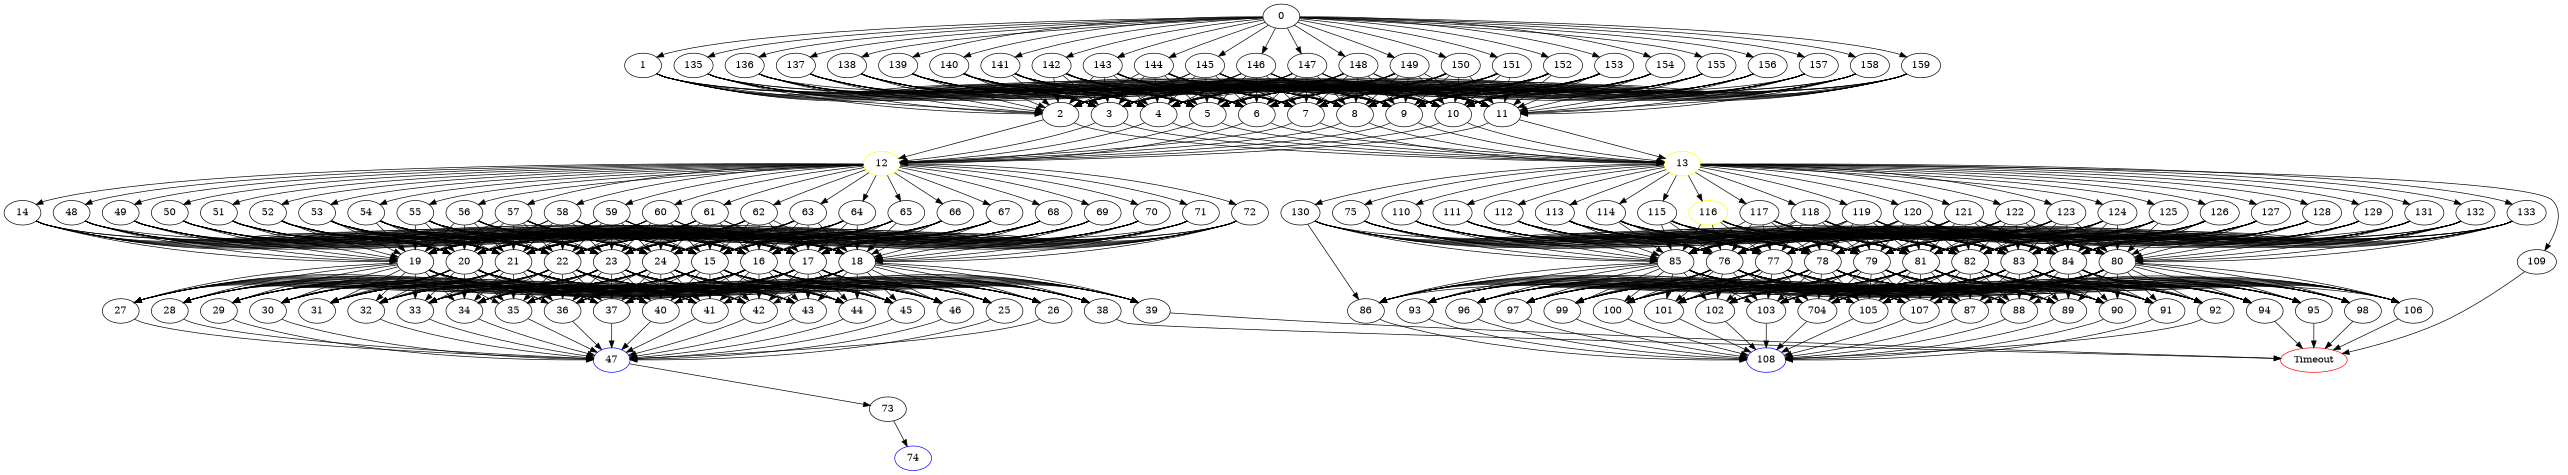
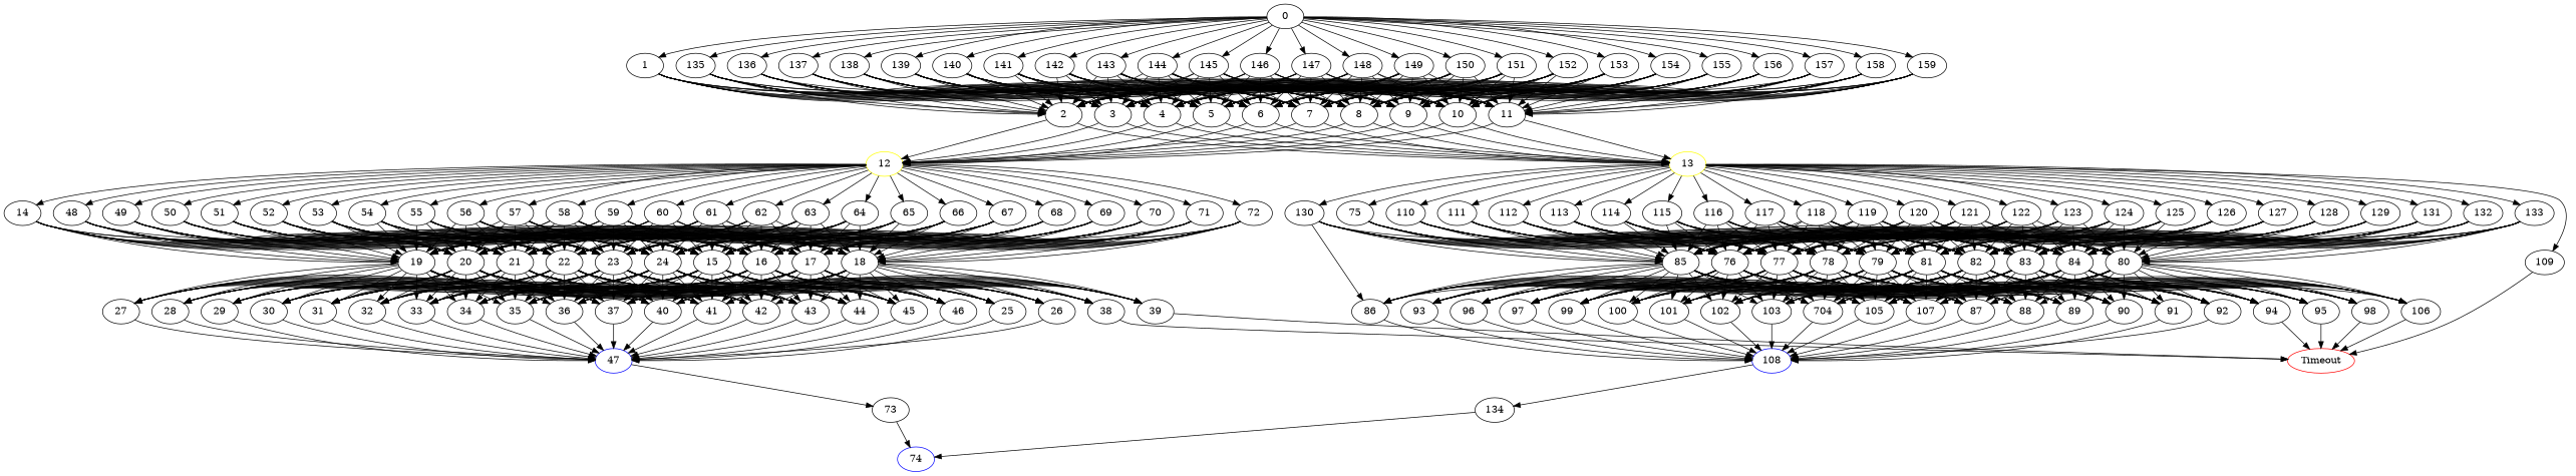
  digraph {
    0
    1
    135
    136
    137
    138
    139
    140
    141
    142
    143
    144
    145
    146
    147
    148
    149
    150
    151
    152
    153
    154
    155
    156
    157
    158
    159
    2
    3
    4
    5
    6
    7
    8
    9
    10
    11
    12 [color=yellow]
    13 [color=yellow]
    14
    48
    49
    50
    51
    52
    53
    54
    55
    56
    57
    58
    59
    60
    61
    62
    63
    64
    65
    66
    67
    68
    69
    70
    71
    72
    75
    109
    110
    111
    112
    113
    114
    115
-   116 [color=yellow]
+   116
    117
    118
    119
    120
    121
    122
    123
    124
    125
    126
    127
    128
    129
    130
    131
    132
    133
    15
    16
    17
    18
    19
    20
    21
    22
    23
    24
    76
    77
    78
    79
    81
    82
    83
    84
    85
    Timeout [color=red]
    80
    86
    25
    26
    27
    28
    29
    30
    31
    32
    33
    34
    35
    36
    37
    38
    39
    40
    41
    42
    43
    44
    45
    46
    87
    88
    89
    90
    91
    92
    93
    94
    95
    96
    97
    98
    99
    100
    101
    102
    103
    n153 [label=704]
    105
    106
    107
    47 [color=blue]
    73
    74 [color=blue]
    108 [color=blue]
+   134
    0 -> 1
    0 -> 135
    0 -> 136
    0 -> 137
    0 -> 138
    0 -> 139
    0 -> 140
    0 -> 141
    0 -> 142
    0 -> 143
    0 -> 144
    0 -> 145
    0 -> 146
    0 -> 147
    0 -> 148
    0 -> 149
    0 -> 150
    0 -> 151
    0 -> 152
    0 -> 153
    0 -> 154
    0 -> 155
    0 -> 156
    0 -> 157
    0 -> 158
    0 -> 159
    1 -> 2
    1 -> 3
    1 -> 4
    1 -> 5
    1 -> 6
    1 -> 7
    1 -> 8
    1 -> 9
    1 -> 10
    1 -> 11
    135 -> 2
    135 -> 3
    135 -> 4
    135 -> 5
    135 -> 6
    135 -> 7
    135 -> 8
    135 -> 9
    135 -> 10
    135 -> 11
    136 -> 2
    136 -> 3
    136 -> 4
    136 -> 5
    136 -> 6
    136 -> 7
    136 -> 8
    136 -> 9
    136 -> 10
    136 -> 11
    137 -> 2
    137 -> 3
    137 -> 4
    137 -> 5
    137 -> 6
    137 -> 7
    137 -> 8
    137 -> 9
    137 -> 10
    137 -> 11
    138 -> 2
    138 -> 3
    138 -> 4
    138 -> 5
    138 -> 6
    138 -> 7
    138 -> 8
    138 -> 9
    138 -> 10
    138 -> 11
    139 -> 2
    139 -> 3
    139 -> 4
    139 -> 5
    139 -> 6
    139 -> 7
    139 -> 8
    139 -> 9
    139 -> 10
    139 -> 11
    140 -> 2
    140 -> 3
    140 -> 4
    140 -> 5
    140 -> 6
    140 -> 7
    140 -> 8
    140 -> 9
    140 -> 10
    140 -> 11
    141 -> 2
    141 -> 3
    141 -> 4
    141 -> 5
    141 -> 6
    141 -> 7
    141 -> 8
    141 -> 9
    141 -> 10
    141 -> 11
    142 -> 2
    142 -> 3
    142 -> 4
    142 -> 5
    142 -> 6
    142 -> 7
    142 -> 8
    142 -> 9
    142 -> 10
    142 -> 11
    143 -> 2
    143 -> 3
    143 -> 4
    143 -> 5
    143 -> 6
    143 -> 7
    143 -> 8
    143 -> 9
    143 -> 10
    143 -> 11
    144 -> 2
    144 -> 3
    144 -> 4
    144 -> 5
    144 -> 6
    144 -> 7
    144 -> 8
    144 -> 9
    144 -> 10
    144 -> 11
    145 -> 2
    145 -> 3
    145 -> 4
    145 -> 5
    145 -> 6
    145 -> 7
    145 -> 8
    145 -> 9
    145 -> 10
    145 -> 11
    146 -> 2
    146 -> 3
    146 -> 4
    146 -> 5
    146 -> 6
    146 -> 7
    146 -> 8
    146 -> 9
    146 -> 10
    146 -> 11
    147 -> 2
    147 -> 3
    147 -> 4
    147 -> 5
    147 -> 6
    147 -> 7
    147 -> 8
    147 -> 9
    147 -> 10
    147 -> 11
    148 -> 2
    148 -> 3
    148 -> 4
    148 -> 5
    148 -> 6
    148 -> 7
    148 -> 8
    148 -> 9
    148 -> 10
    148 -> 11
    149 -> 2
    149 -> 3
    149 -> 4
    149 -> 5
    149 -> 6
    149 -> 7
    149 -> 8
    149 -> 9
    149 -> 10
    149 -> 11
    150 -> 2
    150 -> 3
    150 -> 4
    150 -> 5
    150 -> 6
    150 -> 7
    150 -> 8
    150 -> 9
    150 -> 10
    150 -> 11
    151 -> 2
    151 -> 3
    151 -> 4
    151 -> 5
    151 -> 6
    151 -> 7
    151 -> 8
    151 -> 9
    151 -> 10
    151 -> 11
    152 -> 2
    152 -> 3
    152 -> 4
    152 -> 5
    152 -> 6
    152 -> 7
    152 -> 8
    152 -> 9
    152 -> 10
    152 -> 11
    153 -> 2
    153 -> 3
    153 -> 4
    153 -> 5
    153 -> 6
    153 -> 7
    153 -> 8
    153 -> 9
    153 -> 10
    153 -> 11
    154 -> 2
    154 -> 3
    154 -> 4
    154 -> 5
    154 -> 6
    154 -> 7
    154 -> 8
    154 -> 9
    154 -> 10
    154 -> 11
    155 -> 2
    155 -> 3
    155 -> 4
    155 -> 5
    155 -> 6
    155 -> 7
    155 -> 8
    155 -> 9
    155 -> 10
    155 -> 11
    156 -> 2
    156 -> 3
    156 -> 4
    156 -> 5
    156 -> 6
    156 -> 7
    156 -> 8
    156 -> 9
    156 -> 10
    156 -> 11
    157 -> 2
    157 -> 3
    157 -> 4
    157 -> 5
    157 -> 6
    157 -> 7
    157 -> 8
    157 -> 9
    157 -> 10
    157 -> 11
    158 -> 2
    158 -> 3
    158 -> 4
    158 -> 5
    158 -> 6
    158 -> 7
    158 -> 8
    158 -> 9
    158 -> 10
    158 -> 11
    159 -> 2
    159 -> 3
    159 -> 4
    159 -> 5
    159 -> 6
    159 -> 7
    159 -> 8
    159 -> 9
    159 -> 10
    159 -> 11
    2 -> 12
    2 -> 13
    3 -> 12
    3 -> 13
    4 -> 12
    4 -> 13
    5 -> 12
    5 -> 13
    6 -> 12
    6 -> 13
    7 -> 12
    7 -> 13
    8 -> 12
    8 -> 13
    9 -> 12
    9 -> 13
    10 -> 12
    10 -> 13
    11 -> 12
    11 -> 13
    12 -> 14
    12 -> 48
    12 -> 49
    12 -> 50
    12 -> 51
    12 -> 52
    12 -> 53
    12 -> 54
    12 -> 55
    12 -> 56
    12 -> 57
    12 -> 58
    12 -> 59
    12 -> 60
    12 -> 61
    12 -> 62
    12 -> 63
    12 -> 64
    12 -> 65
    12 -> 66
    12 -> 67
    12 -> 68
    12 -> 69
    12 -> 70
    12 -> 71
    12 -> 72
    13 -> 75
    13 -> 109
    13 -> 110
    13 -> 111
    13 -> 112
    13 -> 113
    13 -> 114
    13 -> 115
    13 -> 116
    13 -> 117
    13 -> 118
    13 -> 119
    13 -> 120
    13 -> 121
    13 -> 122
    13 -> 123
    13 -> 124
    13 -> 125
    13 -> 126
    13 -> 127
    13 -> 128
    13 -> 129
    13 -> 130
    13 -> 131
    13 -> 132
    13 -> 133
    14 -> 15
    14 -> 16
    14 -> 17
    14 -> 18
    14 -> 19
    14 -> 20
    14 -> 21
    14 -> 22
    14 -> 23
    14 -> 24
    48 -> 15
    48 -> 16
    48 -> 17
    48 -> 18
    48 -> 19
    48 -> 20
    48 -> 21
    48 -> 22
    48 -> 23
    48 -> 24
    49 -> 15
    49 -> 16
    49 -> 17
    49 -> 18
    49 -> 19
    49 -> 20
    49 -> 21
    49 -> 22
    49 -> 23
    49 -> 24
    50 -> 15
    50 -> 16
    50 -> 17
    50 -> 18
    50 -> 19
    50 -> 20
    50 -> 21
    50 -> 22
    50 -> 23
    50 -> 24
    51 -> 15
    51 -> 16
    51 -> 17
    51 -> 18
    51 -> 19
    51 -> 20
    51 -> 21
    51 -> 22
    51 -> 23
    51 -> 24
    52 -> 15
    52 -> 16
    52 -> 17
    52 -> 18
    52 -> 19
    52 -> 20
    52 -> 21
    52 -> 22
    52 -> 23
    52 -> 24
    53 -> 15
    53 -> 16
    53 -> 17
    53 -> 18
    53 -> 19
    53 -> 20
    53 -> 21
    53 -> 22
    53 -> 23
    53 -> 24
    54 -> 15
    54 -> 16
    54 -> 17
    54 -> 18
    54 -> 19
    54 -> 20
    54 -> 21
    54 -> 22
    54 -> 23
    54 -> 24
    55 -> 15
    55 -> 16
    55 -> 17
    55 -> 18
    55 -> 19
    55 -> 20
    55 -> 21
    55 -> 22
    55 -> 23
    55 -> 24
    56 -> 15
    56 -> 16
    56 -> 17
    56 -> 18
    56 -> 19
    56 -> 20
    56 -> 21
    56 -> 22
    56 -> 23
    56 -> 24
    57 -> 15
    57 -> 16
    57 -> 17
    57 -> 18
    57 -> 19
    57 -> 20
    57 -> 21
    57 -> 22
    57 -> 23
    57 -> 24
    58 -> 15
    58 -> 16
    58 -> 17
    58 -> 18
    58 -> 19
    58 -> 20
    58 -> 21
    58 -> 22
    58 -> 23
    58 -> 24
    59 -> 15
    59 -> 16
    59 -> 17
    59 -> 18
    59 -> 19
    59 -> 20
    59 -> 21
    59 -> 22
    59 -> 23
    59 -> 24
    60 -> 15
    60 -> 16
    60 -> 17
    60 -> 18
    60 -> 19
    60 -> 20
    60 -> 21
    60 -> 22
    60 -> 23
    60 -> 24
    61 -> 15
    61 -> 16
    61 -> 17
    61 -> 18
    61 -> 19
    61 -> 20
    61 -> 21
    61 -> 22
    61 -> 23
    61 -> 24
    62 -> 15
    62 -> 16
    62 -> 17
    62 -> 18
    62 -> 19
    62 -> 20
    62 -> 21
    62 -> 22
    62 -> 23
    62 -> 24
    63 -> 15
    63 -> 16
    63 -> 17
    63 -> 18
    63 -> 19
    63 -> 20
    63 -> 21
    63 -> 22
    63 -> 23
    63 -> 24
    64 -> 15
    64 -> 16
    64 -> 17
    64 -> 18
    64 -> 19
    64 -> 20
    64 -> 21
    64 -> 22
    64 -> 23
    64 -> 24
    65 -> 15
    65 -> 16
    65 -> 17
    65 -> 18
    65 -> 19
    65 -> 20
    65 -> 21
    65 -> 22
    65 -> 23
    65 -> 24
    66 -> 15
    66 -> 16
    66 -> 17
    66 -> 18
    66 -> 19
    66 -> 20
    66 -> 21
    66 -> 22
    66 -> 23
    66 -> 24
    67 -> 15
    67 -> 16
    67 -> 17
    67 -> 18
    67 -> 19
    67 -> 20
    67 -> 21
    67 -> 22
    67 -> 23
    67 -> 24
    68 -> 15
    68 -> 16
    68 -> 17
    68 -> 18
    68 -> 19
    68 -> 20
    68 -> 21
    68 -> 22
    68 -> 23
    68 -> 24
    69 -> 15
    69 -> 16
    69 -> 17
    69 -> 18
    69 -> 19
    69 -> 20
    69 -> 21
    69 -> 22
    69 -> 23
    69 -> 24
    70 -> 15
    70 -> 16
    70 -> 17
    70 -> 18
    70 -> 19
    70 -> 20
    70 -> 21
    70 -> 22
    70 -> 23
    70 -> 24
    71 -> 15
    71 -> 16
    71 -> 17
    71 -> 18
    71 -> 19
    71 -> 20
    71 -> 21
    71 -> 22
    71 -> 23
    71 -> 24
    72 -> 15
    72 -> 16
    72 -> 17
    72 -> 18
    72 -> 19
    72 -> 20
    72 -> 21
    72 -> 22
    72 -> 23
    72 -> 24
    75 -> 76
    75 -> 77
    75 -> 78
    75 -> 79
    75 -> 81
    75 -> 82
    75 -> 83
    75 -> 84
    75 -> 85
    109 -> Timeout
    110 -> 76
    110 -> 77
    110 -> 78
    110 -> 79
    110 -> 81
    110 -> 82
    110 -> 83
    110 -> 84
    110 -> 85
    110 -> 80
    111 -> 76
    111 -> 77
    111 -> 78
    111 -> 79
    111 -> 81
    111 -> 82
    111 -> 83
    111 -> 84
    111 -> 85
    111 -> 80
    112 -> 76
    112 -> 77
    112 -> 78
    112 -> 79
    112 -> 81
    112 -> 82
    112 -> 83
    112 -> 84
    112 -> 85
    112 -> 80
    113 -> 76
    113 -> 77
    113 -> 78
    113 -> 79
    113 -> 81
    113 -> 82
    113 -> 83
    113 -> 84
    113 -> 85
    113 -> 80
    114 -> 76
    114 -> 77
    114 -> 78
    114 -> 79
    114 -> 81
    114 -> 82
    114 -> 83
    114 -> 84
    114 -> 85
    114 -> 80
    115 -> 76
    115 -> 77
    115 -> 78
    115 -> 79
    115 -> 81
    115 -> 82
    115 -> 83
    115 -> 84
    115 -> 85
    115 -> 80
    116 -> 76
    116 -> 77
    116 -> 78
    116 -> 79
    116 -> 81
    116 -> 82
    116 -> 83
    116 -> 84
    116 -> 85
    116 -> 80
    117 -> 76
    117 -> 77
    117 -> 78
    117 -> 79
    117 -> 81
    117 -> 82
    117 -> 83
    117 -> 84
    117 -> 85
    117 -> 80
    118 -> 76
    118 -> 77
    118 -> 78
    118 -> 79
    118 -> 81
    118 -> 82
    118 -> 83
    118 -> 84
    118 -> 85
    118 -> 80
    119 -> 76
    119 -> 77
    119 -> 78
    119 -> 79
    119 -> 81
    119 -> 82
    119 -> 83
    119 -> 84
    119 -> 85
    119 -> 80
    120 -> 76
    120 -> 77
    120 -> 78
    120 -> 79
    120 -> 81
    120 -> 82
    120 -> 83
    120 -> 84
    120 -> 85
    120 -> 80
    121 -> 76
    121 -> 77
    121 -> 78
    121 -> 79
    121 -> 81
    121 -> 82
    121 -> 83
    121 -> 84
    121 -> 85
    121 -> 80
    122 -> 76
    122 -> 77
    122 -> 78
    122 -> 79
    122 -> 81
    122 -> 82
    122 -> 83
    122 -> 84
    122 -> 85
    122 -> 80
    123 -> 76
    123 -> 77
    123 -> 78
    123 -> 79
    123 -> 81
    123 -> 82
    123 -> 83
    123 -> 84
    123 -> 85
    123 -> 80
    124 -> 76
    124 -> 77
    124 -> 78
    124 -> 79
    124 -> 81
    124 -> 82
    124 -> 83
    124 -> 84
-   124 -> 85
    124 -> 80
    125 -> 76
    125 -> 77
    125 -> 78
    125 -> 79
    125 -> 81
    125 -> 82
    125 -> 83
    125 -> 84
    125 -> 85
    125 -> 80
    126 -> 76
    126 -> 77
    126 -> 78
    126 -> 79
    126 -> 81
    126 -> 82
    126 -> 83
    126 -> 84
    126 -> 85
    126 -> 80
    127 -> 76
    127 -> 77
    127 -> 78
    127 -> 79
    127 -> 81
    127 -> 82
    127 -> 83
    127 -> 84
    127 -> 85
    127 -> 80
    128 -> 76
    128 -> 77
    128 -> 78
    128 -> 79
    128 -> 81
    128 -> 82
    128 -> 83
    128 -> 84
    128 -> 85
    128 -> 80
    129 -> 76
    129 -> 77
    129 -> 78
    129 -> 79
    129 -> 81
    129 -> 82
    129 -> 83
    129 -> 84
    129 -> 85
    129 -> 80
    130 -> 76
    130 -> 77
    130 -> 78
    130 -> 79
    130 -> 81
    130 -> 82
    130 -> 83
    130 -> 84
    130 -> 85
    130 -> 86
    131 -> 76
    131 -> 77
    131 -> 78
    131 -> 79
    131 -> 81
    131 -> 82
    131 -> 83
    131 -> 84
    131 -> 85
    131 -> 80
    132 -> 76
    132 -> 77
    132 -> 78
    132 -> 79
    132 -> 81
    132 -> 82
    132 -> 83
    132 -> 84
    132 -> 85
    132 -> 80
    133 -> 76
    133 -> 77
    133 -> 78
    133 -> 79
    133 -> 81
    133 -> 82
    133 -> 83
    133 -> 84
    133 -> 85
    133 -> 80
    15 -> 25
    15 -> 26
    15 -> 27
    15 -> 28
    15 -> 29
    15 -> 30
    15 -> 31
    15 -> 32
    15 -> 33
    15 -> 34
    15 -> 35
    15 -> 36
    15 -> 37
    15 -> 38
    15 -> 39
    15 -> 40
    15 -> 41
    15 -> 42
    15 -> 43
    15 -> 44
    15 -> 45
    15 -> 46
    16 -> 25
    16 -> 26
    16 -> 27
    16 -> 28
    16 -> 29
    16 -> 30
    16 -> 31
    16 -> 32
    16 -> 33
    16 -> 34
    16 -> 35
    16 -> 36
    16 -> 37
    16 -> 38
    16 -> 39
    16 -> 40
    16 -> 41
    16 -> 42
    16 -> 43
    16 -> 44
    16 -> 45
    16 -> 46
    17 -> 25
    17 -> 26
    17 -> 27
    17 -> 28
    17 -> 29
    17 -> 30
    17 -> 31
    17 -> 32
    17 -> 33
    17 -> 34
    17 -> 35
    17 -> 36
    17 -> 37
    17 -> 38
    17 -> 39
    17 -> 40
    17 -> 41
    17 -> 42
    17 -> 43
    17 -> 44
    17 -> 45
    17 -> 46
    18 -> 25
    18 -> 26
    18 -> 27
    18 -> 28
    18 -> 29
    18 -> 30
    18 -> 31
    18 -> 32
    18 -> 33
    18 -> 34
    18 -> 35
    18 -> 36
    18 -> 37
    18 -> 38
    18 -> 39
    18 -> 40
    18 -> 41
    18 -> 42
    18 -> 43
    18 -> 44
    18 -> 45
    18 -> 46
    19 -> 25
    19 -> 26
    19 -> 27
    19 -> 28
    19 -> 29
    19 -> 30
    19 -> 31
    19 -> 32
    19 -> 33
    19 -> 34
    19 -> 35
    19 -> 36
    19 -> 37
    19 -> 38
    19 -> 39
    19 -> 40
    19 -> 41
    19 -> 42
    19 -> 43
    19 -> 44
    19 -> 45
    19 -> 46
    20 -> 25
    20 -> 26
    20 -> 27
    20 -> 28
    20 -> 29
    20 -> 30
    20 -> 31
    20 -> 32
    20 -> 33
    20 -> 34
    20 -> 35
    20 -> 36
    20 -> 37
    20 -> 38
    20 -> 39
    20 -> 40
    20 -> 41
    20 -> 42
    20 -> 43
    20 -> 44
    20 -> 45
    20 -> 46
    21 -> 25
    21 -> 26
    21 -> 27
    21 -> 28
    21 -> 29
    21 -> 30
    21 -> 31
    21 -> 32
    21 -> 33
    21 -> 34
    21 -> 35
    21 -> 36
    21 -> 37
    21 -> 38
    21 -> 39
    21 -> 40
    21 -> 41
    21 -> 42
    21 -> 43
    21 -> 44
    21 -> 45
    21 -> 46
    22 -> 25
    22 -> 26
    22 -> 27
    22 -> 28
    22 -> 29
    22 -> 30
    22 -> 31
    22 -> 32
    22 -> 33
    22 -> 34
    22 -> 35
    22 -> 36
    22 -> 37
    22 -> 38
    22 -> 39
    22 -> 40
    22 -> 41
    22 -> 42
    22 -> 43
    22 -> 44
    22 -> 45
    22 -> 46
    23 -> 25
    23 -> 26
    23 -> 27
    23 -> 28
    23 -> 29
    23 -> 30
    23 -> 31
    23 -> 32
    23 -> 33
    23 -> 34
    23 -> 35
    23 -> 36
    23 -> 37
    23 -> 38
    23 -> 39
    23 -> 40
    23 -> 41
    23 -> 42
    23 -> 43
    23 -> 44
    23 -> 45
    23 -> 46
    24 -> 25
    24 -> 26
    24 -> 27
    24 -> 28
    24 -> 29
    24 -> 30
    24 -> 31
    24 -> 32
    24 -> 33
    24 -> 34
    24 -> 35
    24 -> 36
    24 -> 37
    24 -> 38
    24 -> 39
    24 -> 40
    24 -> 41
    24 -> 42
    24 -> 43
    24 -> 44
    24 -> 45
    24 -> 46
    76 -> 86
    76 -> 87
    76 -> 88
    76 -> 89
    76 -> 90
    76 -> 91
    76 -> 92
+   76 -> 93
    76 -> 94
    76 -> 95
    76 -> 96
    76 -> 97
    76 -> 98
    76 -> 99
    76 -> 100
    76 -> 101
    76 -> 102
    76 -> 103
    76 -> n153
    76 -> 105
    76 -> 106
    76 -> 107
    77 -> 86
    77 -> 87
    77 -> 88
    77 -> 89
    77 -> 90
    77 -> 91
    77 -> 92
    77 -> 93
    77 -> 94
    77 -> 95
    77 -> 96
    77 -> 97
    77 -> 98
    77 -> 99
    77 -> 100
    77 -> 101
    77 -> 102
    77 -> 103
    77 -> n153
    77 -> 105
    77 -> 106
    77 -> 107
    78 -> 86
    78 -> 87
    78 -> 88
    78 -> 89
    78 -> 90
    78 -> 91
    78 -> 92
    78 -> 93
    78 -> 94
    78 -> 95
    78 -> 96
    78 -> 97
    78 -> 98
    78 -> 99
    78 -> 100
    78 -> 101
    78 -> 102
    78 -> 103
    78 -> n153
    78 -> 105
    78 -> 106
    78 -> 107
    79 -> 86
    79 -> 87
    79 -> 88
    79 -> 89
    79 -> 90
    79 -> 91
    79 -> 92
    79 -> 93
    79 -> 94
    79 -> 95
    79 -> 96
    79 -> 97
    79 -> 98
    79 -> 99
    79 -> 100
    79 -> 101
    79 -> 102
    79 -> 103
    79 -> n153
    79 -> 105
    79 -> 106
    79 -> 107
    81 -> 86
    81 -> 87
    81 -> 88
    81 -> 89
    81 -> 90
    81 -> 91
    81 -> 92
    81 -> 93
    81 -> 94
    81 -> 95
    81 -> 96
    81 -> 97
    81 -> 98
    81 -> 99
    81 -> 100
    81 -> 101
    81 -> 102
    81 -> 103
    81 -> n153
    81 -> 105
    81 -> 106
    81 -> 107
    82 -> 86
    82 -> 87
    82 -> 88
    82 -> 89
    82 -> 90
    82 -> 91
    82 -> 92
    82 -> 93
    82 -> 94
    82 -> 95
    82 -> 96
    82 -> 97
    82 -> 98
    82 -> 99
    82 -> 100
    82 -> 101
    82 -> 102
    82 -> 103
    82 -> n153
    82 -> 105
    82 -> 106
    82 -> 107
    83 -> 86
    83 -> 87
    83 -> 88
    83 -> 89
    83 -> 90
    83 -> 91
    83 -> 92
    83 -> 93
    83 -> 94
    83 -> 95
    83 -> 96
    83 -> 97
    83 -> 98
    83 -> 99
    83 -> 100
    83 -> 101
    83 -> 102
    83 -> 103
    83 -> n153
    83 -> 105
    83 -> 106
    83 -> 107
    84 -> 86
    84 -> 87
    84 -> 88
    84 -> 89
    84 -> 90
    84 -> 91
    84 -> 92
    84 -> 93
    84 -> 94
    84 -> 95
    84 -> 96
    84 -> 97
    84 -> 98
    84 -> 99
    84 -> 100
    84 -> 101
    84 -> 102
    84 -> 103
    84 -> n153
    84 -> 105
    84 -> 106
    84 -> 107
    85 -> 86
    85 -> 87
    85 -> 88
    85 -> 89
    85 -> 90
    85 -> 91
    85 -> 92
    85 -> 93
    85 -> 94
    85 -> 95
    85 -> 96
    85 -> 97
    85 -> 98
    85 -> 99
    85 -> 100
    85 -> 101
    85 -> 102
    85 -> 103
    85 -> n153
    85 -> 105
    85 -> 106
    85 -> 107
    80 -> 86
    80 -> 87
    80 -> 88
    80 -> 89
    80 -> 90
    80 -> 91
    80 -> 92
    80 -> 93
    80 -> 94
    80 -> 95
    80 -> 96
    80 -> 97
    80 -> 98
    80 -> 99
    80 -> 100
    80 -> 101
    80 -> 102
    80 -> 103
    80 -> n153
    80 -> 105
    80 -> 106
    80 -> 107
    86 -> 108
    25 -> 47
    26 -> 47
    27 -> 47
    28 -> 47
    29 -> 47
    30 -> 47
+   31 -> 47
    32 -> 47
    33 -> 47
    34 -> 47
    35 -> 47
    36 -> 47
    37 -> 47
    38 -> Timeout
    39 -> Timeout
    40 -> 47
    41 -> 47
    42 -> 47
    43 -> 47
    44 -> 47
    45 -> 47
    46 -> 47
    87 -> 108
    88 -> 108
    89 -> 108
    90 -> 108
    91 -> 108
    92 -> 108
    93 -> 108
    94 -> Timeout
    95 -> Timeout
    96 -> 108
    97 -> 108
    98 -> Timeout
    99 -> 108
    100 -> 108
    101 -> 108
    102 -> 108
    103 -> 108
    n153 -> 108
    105 -> 108
    106 -> Timeout
    107 -> 108
    47 -> 73
    73 -> 74
+   108 -> 134
+   134 -> 74
  }
